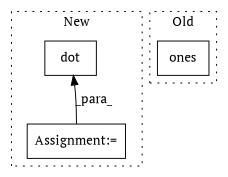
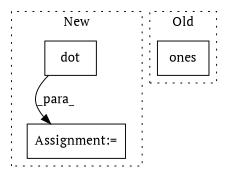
  digraph {
    fontname="PT Serif"
    node [a=32 shape=box fontname="PT Serif"]
    n1 [l="4,1" label=dot s="3275,3287"]
    n2 [a=7 l=1 label="Assignment:=" s=3268]
    n3 [l="5,1" label=ones s="2792,2800"]
    subgraph cluster_1 {
      label=New
      style=dotted
      n1
      n2
    }
    subgraph cluster_2 {
      label=Old
      style=dotted
      n3
    }
-   n2 -> n1 [label=_para_ fontname="PT Serif"]
+   n1 -> n2 [label=_para_ fontname="PT Serif"]
  }
